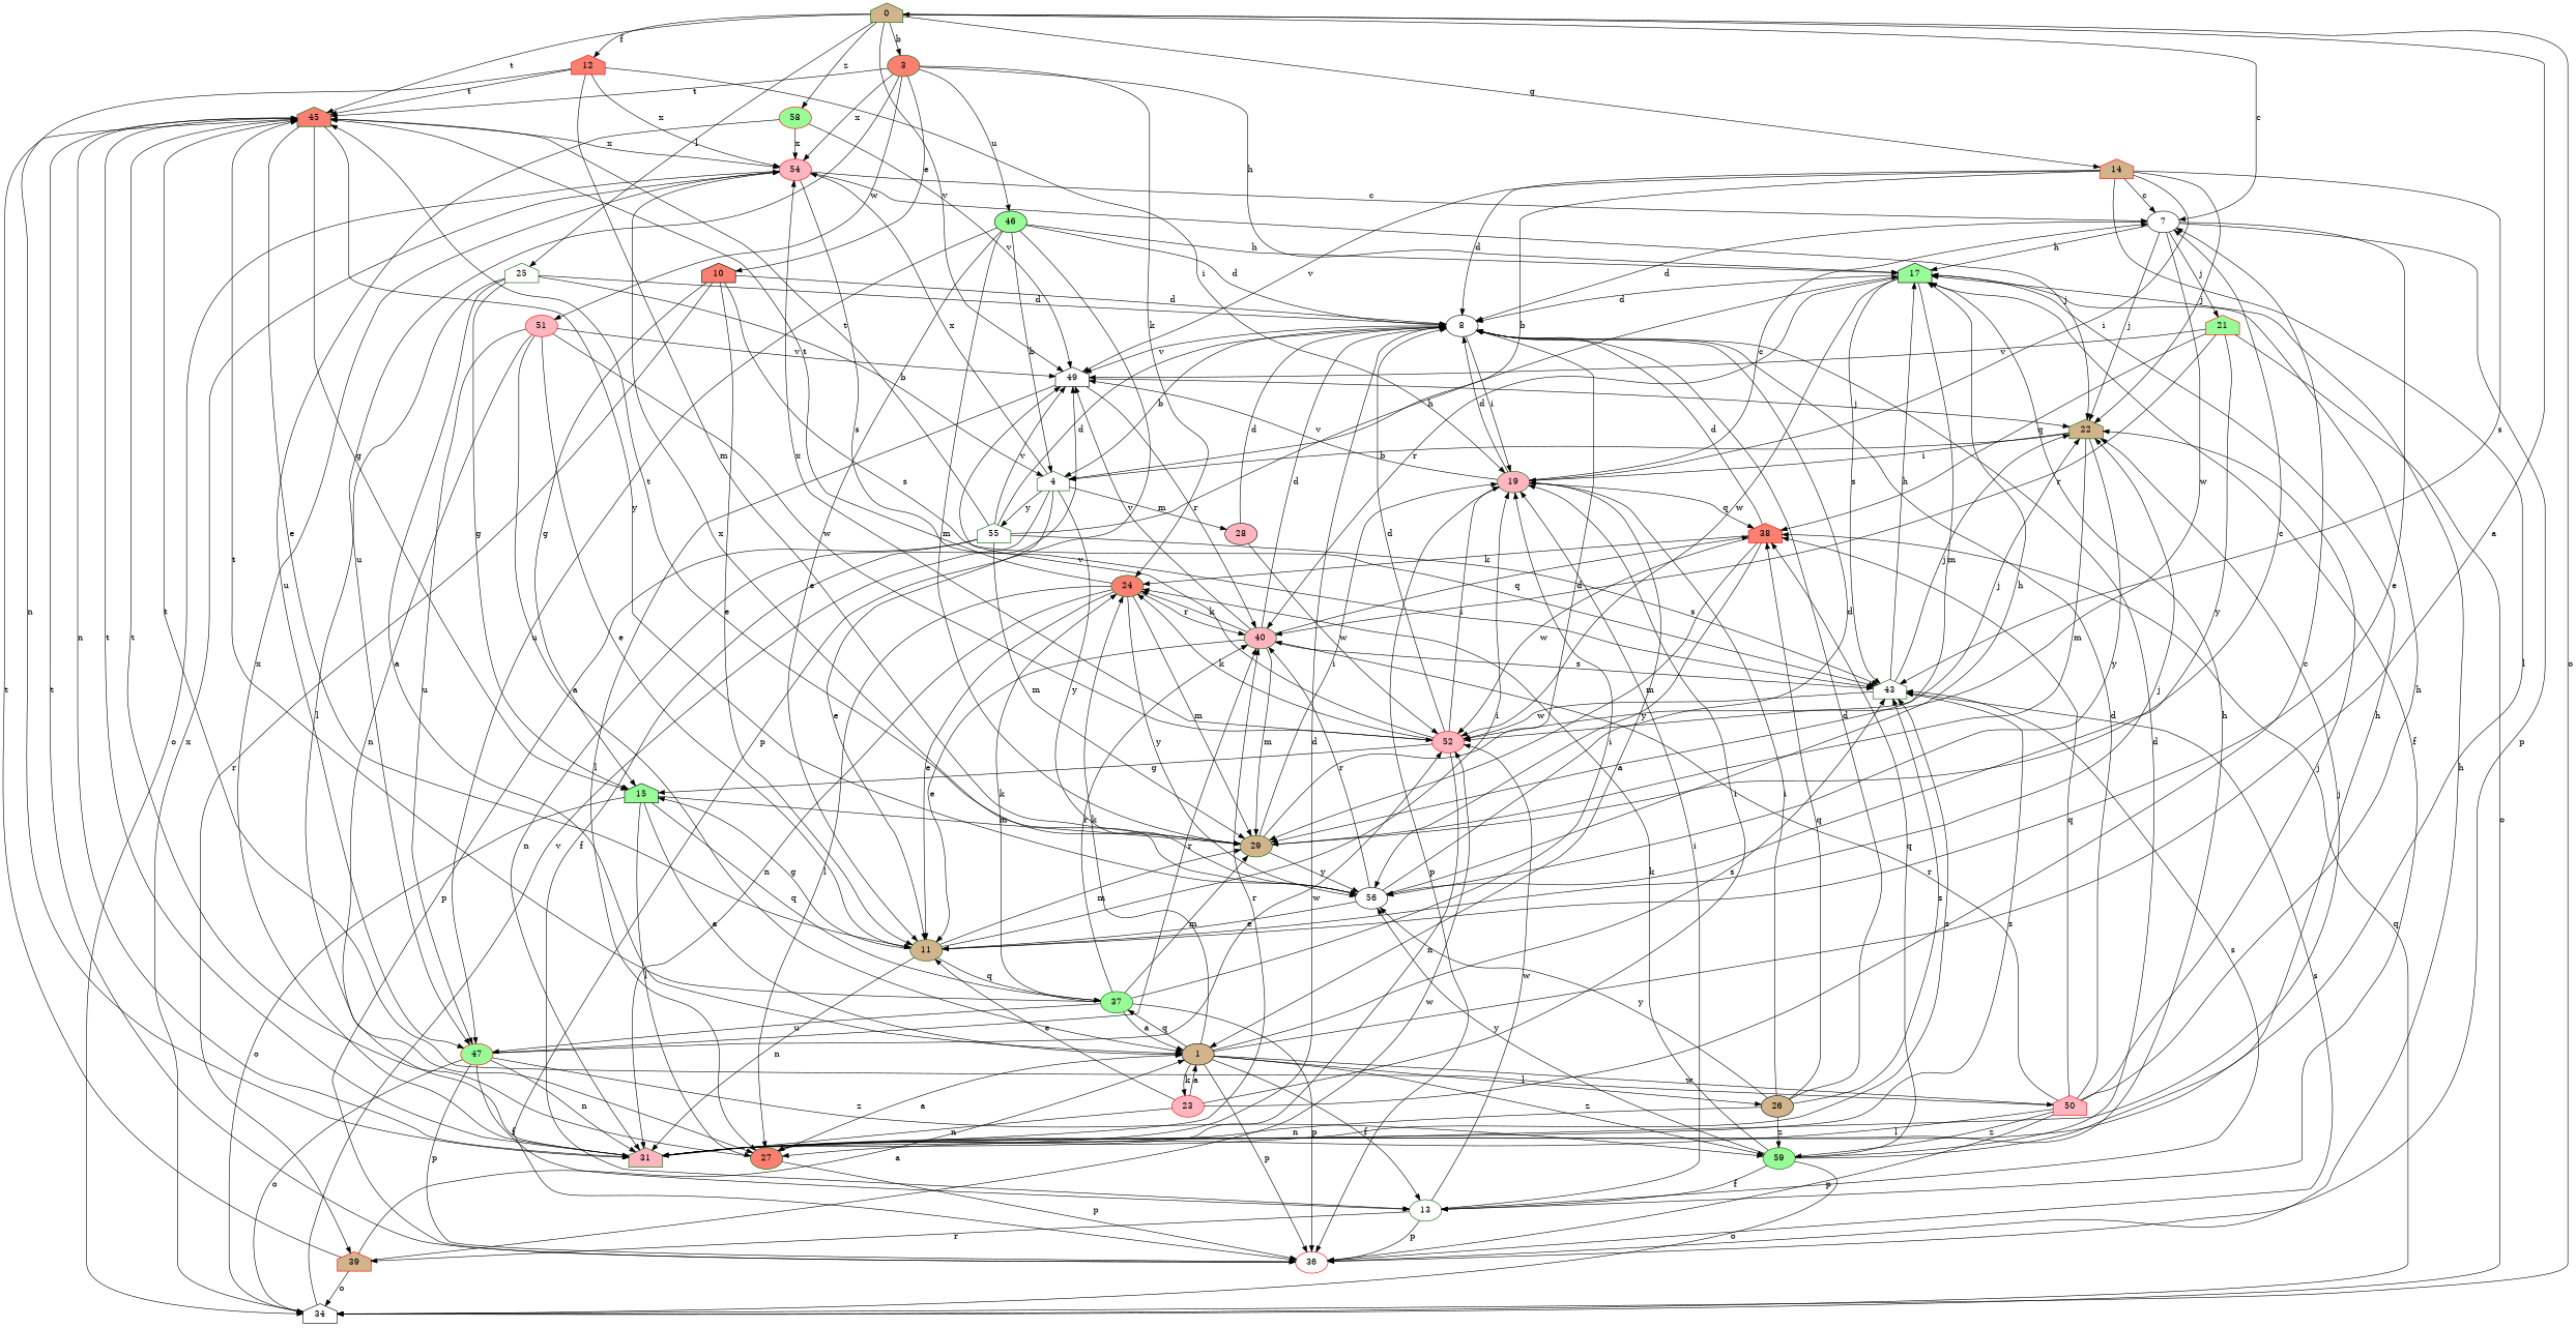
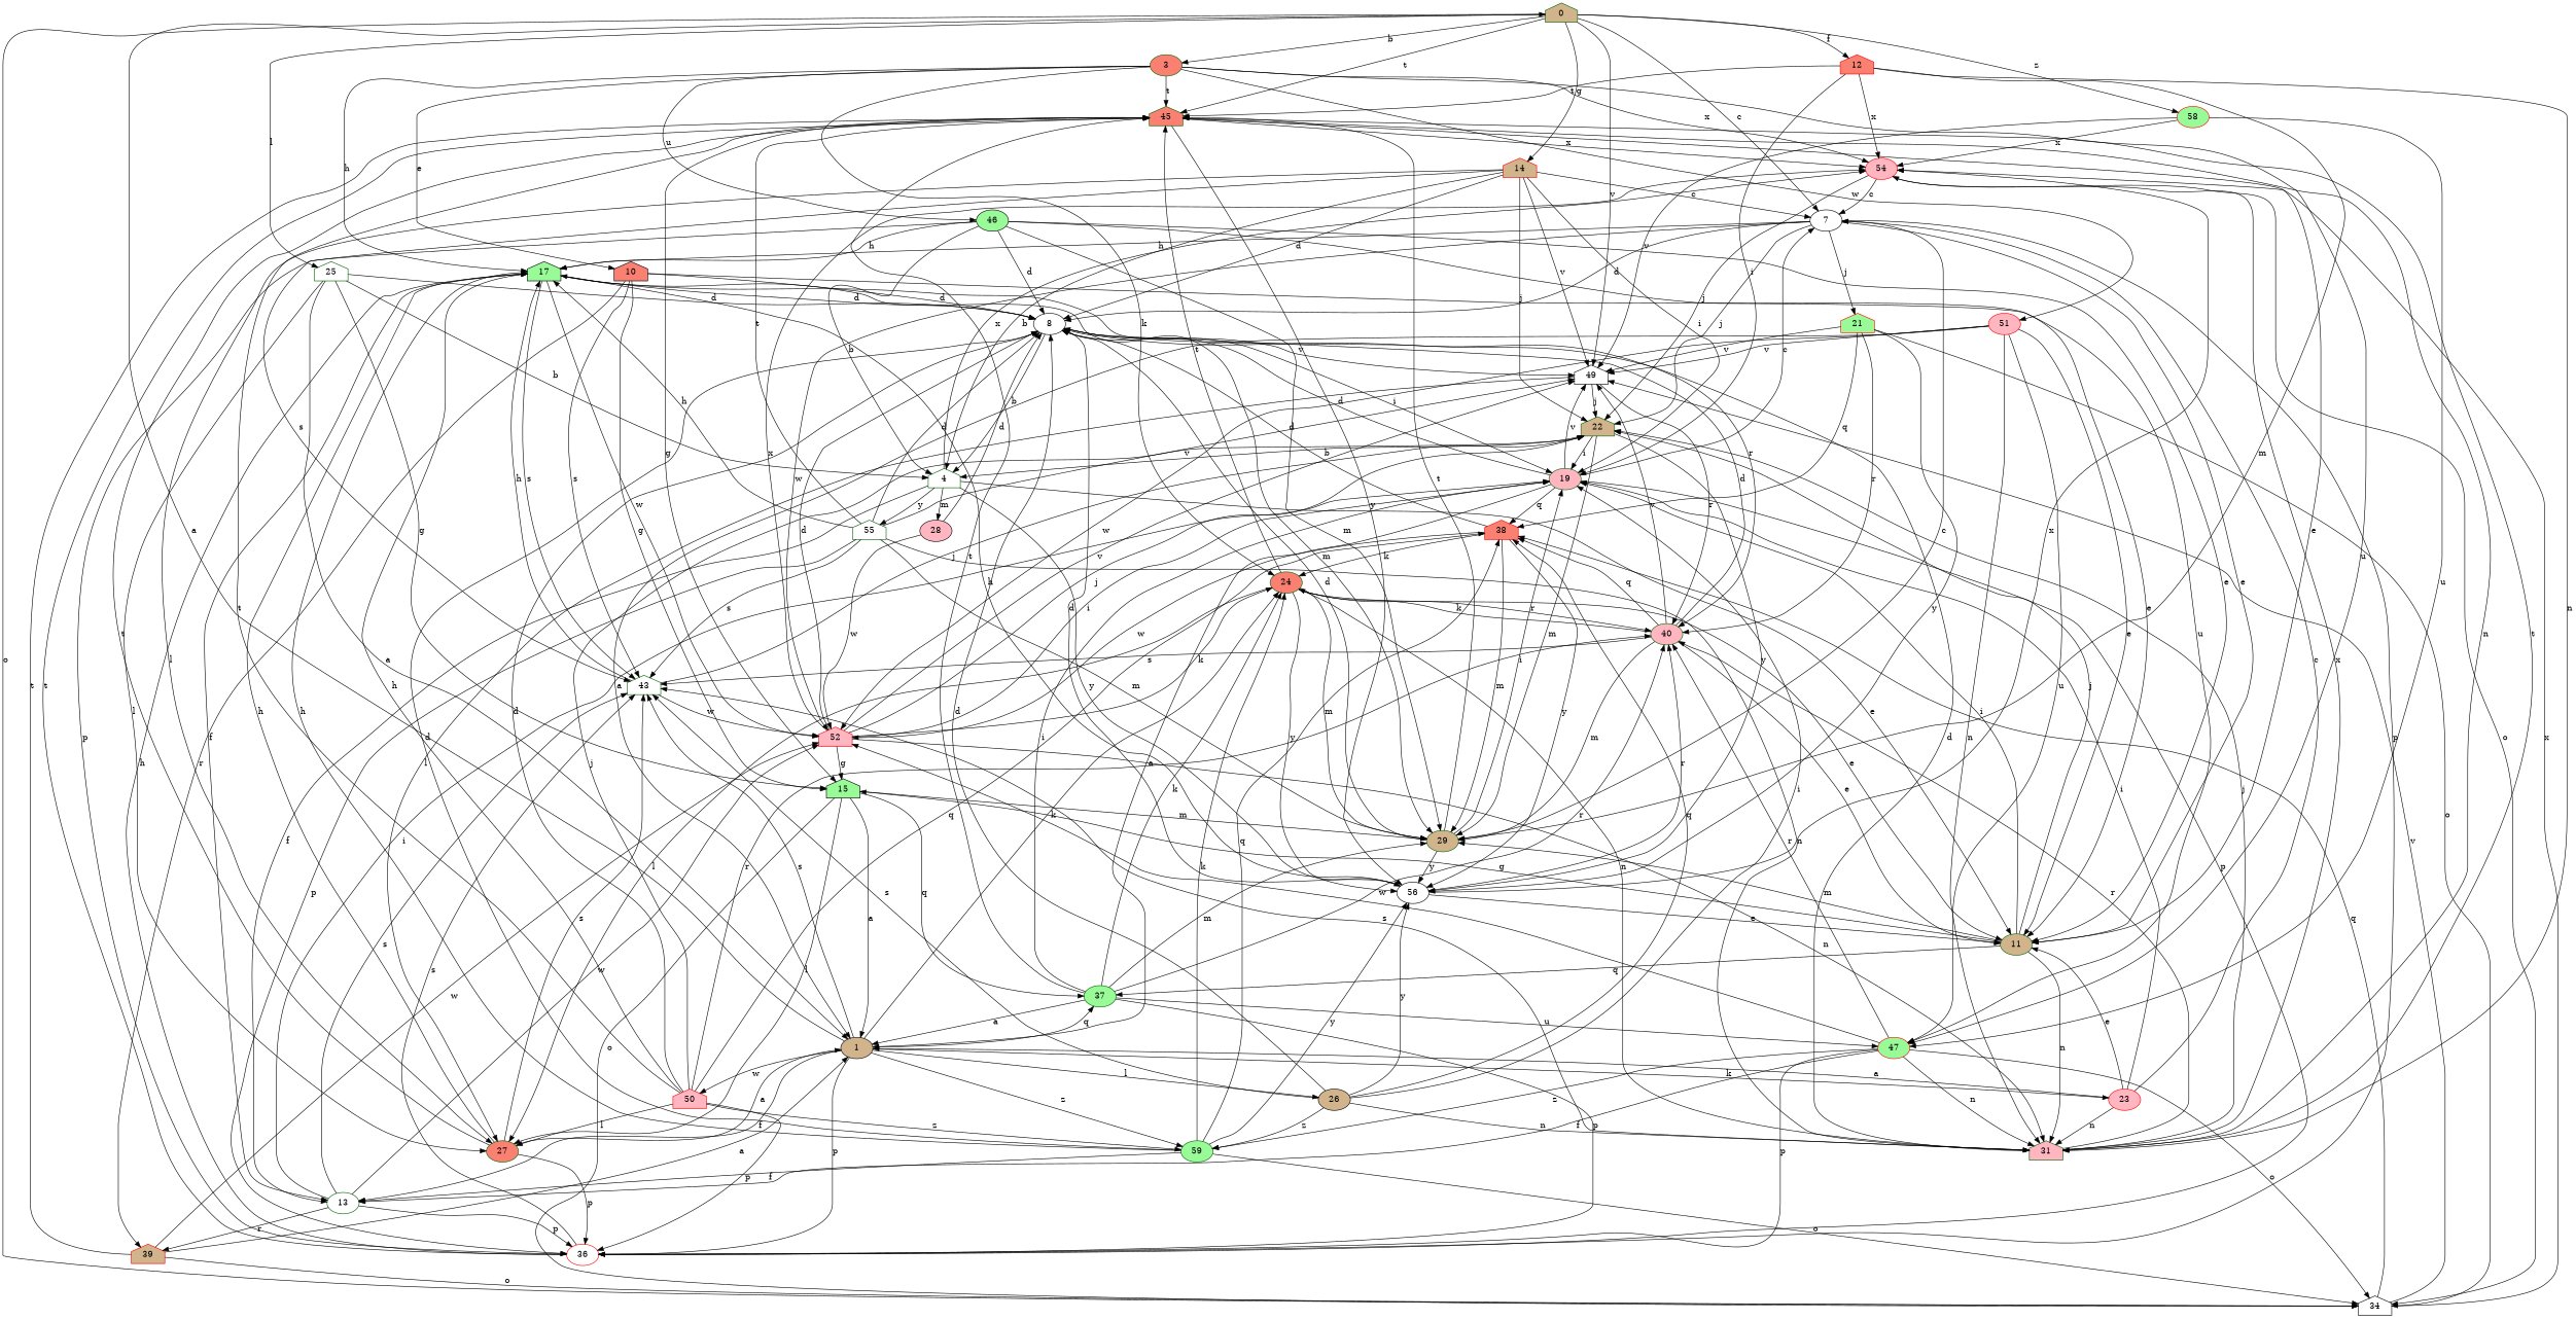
  strict digraph {
    node [color=darkgreen fillcolor=white shape=ellipse style=filled]
    0 [fillcolor=tan shape=house]
    3 [fillcolor=salmon]
    7 [color=black]
    12 [color=red fillcolor=salmon shape=house]
    14 [color=red fillcolor=tan shape=house]
    25 [shape=house]
    34 [color=black shape=house]
    45 [fillcolor=salmon shape=house]
    49 [color=black shape=house]
    58 [color=red fillcolor=palegreen]
    24 [fillcolor=salmon]
    10 [color=black fillcolor=salmon shape=house]
    17 [color=black fillcolor=palegreen shape=house]
    46 [color=black fillcolor=palegreen]
    47 [color=red fillcolor=palegreen]
    51 [color=red fillcolor=lightpink]
    54 [color=red fillcolor=lightpink]
    36 [color=red]
    11 [fillcolor=tan]
    8 [color=black]
    21 [color=red fillcolor=palegreen shape=house]
    22 [fillcolor=tan shape=house]
-   52 [color=red fillcolor=lightpink]
+   52 [color=red fillcolor=lightpink shape=house]
    19 [fillcolor=lightpink]
    29 [fillcolor=tan]
    31 [fillcolor=lightpink shape=house]
    43 [shape=house]
    4 [shape=house]
    27 [fillcolor=salmon]
    1 [color=black fillcolor=tan]
    15 [color=black fillcolor=palegreen shape=house]
    38 [color=red fillcolor=salmon shape=house]
    56 [color=black]
    40 [fillcolor=lightpink]
    13
    23 [color=red fillcolor=lightpink]
    26 [color=black fillcolor=tan]
    37 [fillcolor=palegreen]
    50 [color=red fillcolor=lightpink shape=house]
    59 [fillcolor=palegreen]
    39 [color=red fillcolor=tan shape=house]
    28 [color=black fillcolor=lightpink]
    55 [shape=house]
    0 -> 3 [label=b]
    0 -> 7 [label=c]
    0 -> 12 [label=f]
    0 -> 14 [label=g]
    0 -> 25 [label=l]
    0 -> 34 [label=o]
    0 -> 45 [label=t]
    0 -> 49 [label=v]
    0 -> 58 [label=z]
    3 -> 45 [label=t]
    3 -> 24 [label=k]
    3 -> 10 [label=e]
    3 -> 17 [label=h]
    3 -> 46 [label=u]
    3 -> 47 [label=u]
    3 -> 51 [label=w]
    3 -> 54 [label=x]
    7 -> 17 [label=h]
    7 -> 36 [label=p]
    7 -> 11 [label=e]
    7 -> 8 [label=d]
    7 -> 21 [label=j]
    7 -> 22 [label=j]
    7 -> 52 [label=w]
    12 -> 45 [label=t]
    12 -> 54 [label=x]
    12 -> 19 [label=i]
    12 -> 29 [label=m]
    12 -> 31 [label=n]
    14 -> 7 [label=c]
    14 -> 49 [label=v]
    14 -> 8 [label=d]
    14 -> 22 [label=j]
    14 -> 19 [label=i]
    14 -> 43 [label=s]
    14 -> 4 [label=b]
    14 -> 27 [label=l]
    25 -> 8 [label=d]
    25 -> 4 [label=b]
    25 -> 27 [label=l]
    25 -> 1 [label=a]
    25 -> 15 [label=g]
    34 -> 49 [label=v]
    34 -> 54 [label=x]
    34 -> 38 [label=q]
    45 -> 54 [label=x]
    45 -> 11 [label=e]
    45 -> 31 [label=n]
    45 -> 15 [label=g]
    45 -> 56 [label=y]
    49 -> 22 [label=j]
    49 -> 27 [label=l]
    49 -> 40 [label=r]
    58 -> 49 [label=v]
    58 -> 47 [label=u]
    58 -> 54 [label=x]
    24 -> 45 [label=t]
    24 -> 11 [label=e]
    24 -> 29 [label=m]
    24 -> 31 [label=n]
    24 -> 27 [label=l]
    24 -> 56 [label=y]
    24 -> 40 [label=r]
    10 -> 11 [label=e]
    10 -> 8 [label=d]
    10 -> 43 [label=s]
    10 -> 15 [label=g]
    10 -> 39 [label=r]
    17 -> 8 [label=d]
    17 -> 52 [label=w]
    17 -> 29 [label=m]
    17 -> 43 [label=s]
    17 -> 40 [label=r]
    17 -> 13 [label=f]
    46 -> 17 [label=h]
    46 -> 47 [label=u]
    46 -> 36 [label=p]
    46 -> 11 [label=e]
    46 -> 8 [label=d]
    46 -> 29 [label=m]
    46 -> 4 [label=b]
    47 -> 34 [label=o]
    47 -> 36 [label=p]
    47 -> 52 [label=w]
    47 -> 31 [label=n]
    47 -> 40 [label=r]
    47 -> 13 [label=f]
    47 -> 59 [label=z]
    51 -> 49 [label=v]
    51 -> 47 [label=u]
    51 -> 11 [label=e]
    51 -> 52 [label=w]
    51 -> 31 [label=n]
    51 -> 1 [label=a]
    54 -> 7 [label=c]
    54 -> 34 [label=o]
    54 -> 22 [label=j]
-   54 -> 43 [label=s]
    36 -> 45 [label=t]
    36 -> 17 [label=h]
    36 -> 43 [label=s]
    11 -> 22 [label=j]
    11 -> 19 [label=i]
    11 -> 29 [label=m]
    11 -> 31 [label=n]
    11 -> 15 [label=g]
    11 -> 37 [label=q]
    8 -> 49 [label=v]
    8 -> 19 [label=i]
    8 -> 4 [label=b]
    21 -> 34 [label=o]
    21 -> 49 [label=v]
    21 -> 38 [label=q]
    21 -> 56 [label=y]
    21 -> 40 [label=r]
    22 -> 19 [label=i]
    22 -> 29 [label=m]
    22 -> 4 [label=b]
    22 -> 56 [label=y]
    52 -> 49 [label=v]
    52 -> 24 [label=k]
    52 -> 54 [label=x]
    52 -> 8 [label=d]
    52 -> 22 [label=j]
    52 -> 19 [label=i]
    52 -> 31 [label=n]
    52 -> 15 [label=g]
    19 -> 7 [label=c]
    19 -> 49 [label=v]
    19 -> 36 [label=p]
    19 -> 8 [label=d]
    19 -> 1 [label=a]
    19 -> 38 [label=q]
    29 -> 7 [label=c]
    29 -> 45 [label=t]
    29 -> 8 [label=d]
    29 -> 19 [label=i]
    29 -> 56 [label=y]
    31 -> 45 [label=t]
    31 -> 54 [label=x]
    31 -> 8 [label=d]
    31 -> 22 [label=j]
    31 -> 43 [label=s]
    31 -> 40 [label=r]
    43 -> 17 [label=h]
    43 -> 22 [label=j]
    43 -> 52 [label=w]
    4 -> 54 [label=x]
    4 -> 11 [label=e]
    4 -> 56 [label=y]
    4 -> 13 [label=f]
    4 -> 28 [label=m]
    4 -> 55 [label=y]
    27 -> 45 [label=t]
    27 -> 17 [label=h]
    27 -> 36 [label=p]
    27 -> 43 [label=s]
    27 -> 1 [label=a]
    1 -> 0 [label=a]
    1 -> 24 [label=k]
    1 -> 36 [label=p]
    1 -> 43 [label=s]
    1 -> 13 [label=f]
    1 -> 23 [label=k]
    1 -> 26 [label=l]
    1 -> 37 [label=q]
    1 -> 50 [label=w]
    1 -> 59 [label=z]
    15 -> 34 [label=o]
    15 -> 29 [label=m]
    15 -> 27 [label=l]
    15 -> 1 [label=a]
    15 -> 37 [label=q]
    38 -> 24 [label=k]
    38 -> 8 [label=d]
    38 -> 52 [label=w]
    38 -> 29 [label=m]
    38 -> 56 [label=y]
    56 -> 17 [label=h]
    56 -> 54 [label=x]
    56 -> 11 [label=e]
    56 -> 8 [label=d]
    56 -> 40 [label=r]
    40 -> 49 [label=v]
    40 -> 24 [label=k]
    40 -> 11 [label=e]
    40 -> 8 [label=d]
    40 -> 29 [label=m]
    40 -> 43 [label=s]
    40 -> 38 [label=q]
    13 -> 36 [label=p]
    13 -> 52 [label=w]
    13 -> 19 [label=i]
    13 -> 43 [label=s]
    13 -> 39 [label=r]
    23 -> 7 [label=c]
    23 -> 11 [label=e]
    23 -> 19 [label=i]
    23 -> 31 [label=n]
    23 -> 1 [label=a]
    26 -> 8 [label=d]
    26 -> 19 [label=i]
    26 -> 31 [label=n]
    26 -> 43 [label=s]
    26 -> 38 [label=q]
    26 -> 56 [label=y]
    26 -> 59 [label=z]
    37 -> 45 [label=t]
    37 -> 24 [label=k]
    37 -> 47 [label=u]
    37 -> 36 [label=p]
    37 -> 19 [label=i]
    37 -> 29 [label=m]
    37 -> 1 [label=a]
    37 -> 40 [label=r]
    50 -> 45 [label=t]
    50 -> 17 [label=h]
    50 -> 36 [label=p]
    50 -> 8 [label=d]
    50 -> 22 [label=j]
    50 -> 27 [label=l]
    50 -> 38 [label=q]
    50 -> 40 [label=r]
    50 -> 59 [label=z]
    59 -> 34 [label=o]
    59 -> 24 [label=k]
    59 -> 17 [label=h]
    59 -> 8 [label=d]
    59 -> 38 [label=q]
    59 -> 56 [label=y]
    59 -> 13 [label=f]
    39 -> 34 [label=o]
    39 -> 45 [label=t]
    39 -> 52 [label=w]
    39 -> 1 [label=a]
    28 -> 8 [label=d]
    28 -> 52 [label=w]
    55 -> 45 [label=t]
    55 -> 49 [label=v]
    55 -> 17 [label=h]
    55 -> 36 [label=p]
    55 -> 8 [label=d]
    55 -> 29 [label=m]
    55 -> 31 [label=n]
    55 -> 43 [label=s]
  }
